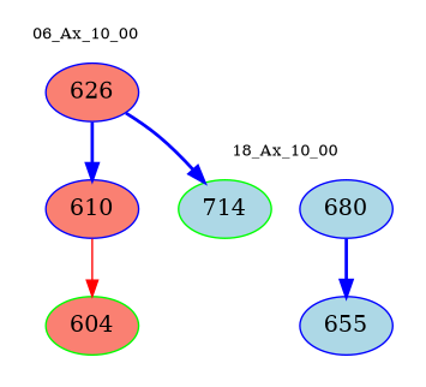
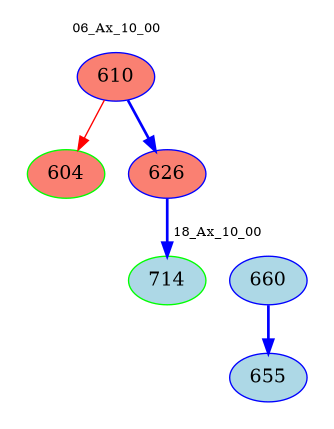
  digraph {
    node [color=blue fillcolor=salmon style=filled]
    edge [color=blue style=bold]
    n1 [label=610]
    n2 [color=green label=604]
    n3 [label=626]
-   n4 [fillcolor=lightblue label=680]
+   n4 [fillcolor=lightblue label=660]
    n5 [fillcolor=lightblue label=655]
    n6 [color=green fillcolor=lightblue label=714]
    subgraph cluster_1 {
      color=white
      fontsize=10
      label="06_Ax_10_00"
      n1
      n2
      n3
    }
    subgraph cluster_2 {
      color=white
      fontsize=10
      label="18_Ax_10_00"
      n4
      n5
      n6
    }
    n1 -> n2 [color=red style=solid]
-   n3 -> n1
+   n1 -> n3
    n3 -> n6
    n4 -> n5
  }
